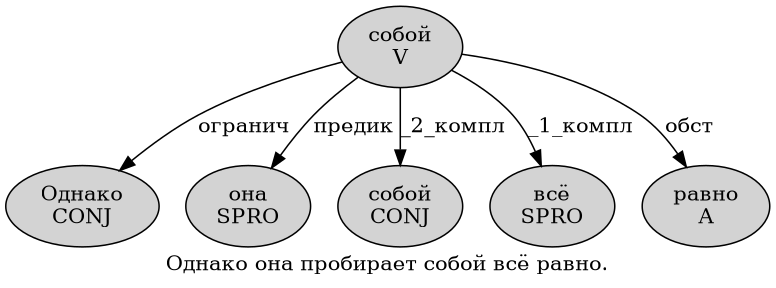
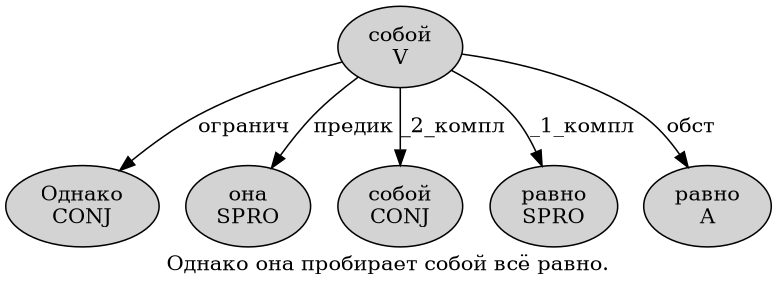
  digraph {
    label="Однако она пробирает собой всё равно."
    node [fillcolor=lightgray penwidth=1 shape=ellipse style=filled]
    n1 [label="Однако\nCONJ"]
    n2 [label="она\nSPRO"]
    n3 [label="собой\nV"]
    n4 [label="собой\nCONJ"]
-   n5 [label="всё\nSPRO"]
+   n5 [label="равно\nSPRO"]
    n6 [label="равно\nA"]
    n3 -> n1 [label="огранич"]
    n3 -> n2 [label="предик"]
    n3 -> n4 [label="_2_компл"]
    n3 -> n5 [label="_1_компл"]
    n3 -> n6 [label="обст"]
  }
